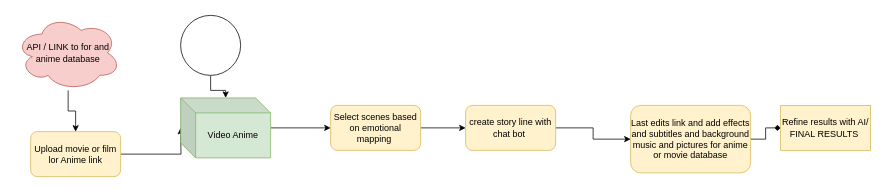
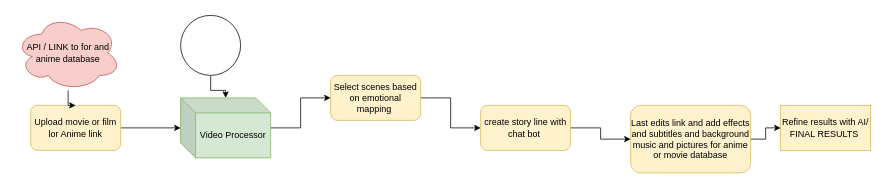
  <mxCell id="0" />
  <mxCell id="1" parent="0" />
  <mxCell id="2" value="" style="edgeStyle=orthogonalEdgeStyle;rounded=0;orthogonalLoop=1;jettySize=auto;html=1;" edge="1" parent="1" source="3"><mxGeometry relative="1" as="geometry"><mxPoint x="240" y="170" as="targetPoint" /></mxGeometry></mxCell>
- <mxCell id="3" value="Upload movie or film lor Anime link" style="rounded=1;whiteSpace=wrap;html=1;fillColor=#fff2cc;strokeColor=#d6b656;" vertex="1" parent="1"><mxGeometry x="40" y="175" width="120" height="60" as="geometry" /></mxCell>
+ <mxCell id="3" value="Upload movie or film lor Anime link" style="rounded=1;whiteSpace=wrap;html=1;fillColor=#fff2cc;strokeColor=#d6b656;" vertex="1" parent="1"><mxGeometry x="40" y="140" width="120" height="60" as="geometry" /></mxCell>
  <mxCell id="4" value="" style="edgeStyle=orthogonalEdgeStyle;rounded=0;orthogonalLoop=1;jettySize=auto;html=1;" edge="1" parent="1" source="5" target="7"><mxGeometry relative="1" as="geometry" /></mxCell>
- <mxCell id="5" value="Video Anime" style="shape=cube;whiteSpace=wrap;html=1;boundedLbl=1;backgroundOutline=1;darkOpacity=0.05;darkOpacity2=0.1;fillColor=#d5e8d4;strokeColor=#82b366;" vertex="1" parent="1"><mxGeometry x="240" y="130" width="120" height="80" as="geometry" /></mxCell>
+ <mxCell id="5" value="Video Processor" style="shape=cube;whiteSpace=wrap;html=1;boundedLbl=1;backgroundOutline=1;darkOpacity=0.05;darkOpacity2=0.1;fillColor=#d5e8d4;strokeColor=#82b366;" vertex="1" parent="1"><mxGeometry x="240" y="130" width="120" height="80" as="geometry" /></mxCell>
  <mxCell id="6" value="" style="edgeStyle=orthogonalEdgeStyle;rounded=0;orthogonalLoop=1;jettySize=auto;html=1;" edge="1" parent="1" source="7" target="9"><mxGeometry relative="1" as="geometry" /></mxCell>
- <mxCell id="7" value="Select scenes based on emotional mapping&amp;nbsp;" style="rounded=1;whiteSpace=wrap;html=1;fillColor=#fff2cc;strokeColor=#d6b656;" vertex="1" parent="1"><mxGeometry x="440" y="140" width="120" height="60" as="geometry" /></mxCell>
+ <mxCell id="7" value="Select scenes based on emotional mapping&amp;nbsp;" style="rounded=1;whiteSpace=wrap;html=1;fillColor=#fff2cc;strokeColor=#d6b656;" vertex="1" parent="1"><mxGeometry x="440" y="100" width="120" height="60" as="geometry" /></mxCell>
  <mxCell id="8" value="" style="edgeStyle=orthogonalEdgeStyle;rounded=0;orthogonalLoop=1;jettySize=auto;html=1;" edge="1" parent="1" source="9" target="11"><mxGeometry relative="1" as="geometry" /></mxCell>
- <mxCell id="9" value="create story line with chat bot&amp;nbsp;" style="whiteSpace=wrap;html=1;rounded=1;fillColor=#fff2cc;strokeColor=#d6b656;" vertex="1" parent="1"><mxGeometry x="620" y="140" width="120" height="60" as="geometry" /></mxCell>
- <mxCell id="10" value="" style="edgeStyle=orthogonalEdgeStyle;rounded=0;orthogonalLoop=1;jettySize=auto;html=1;endArrow=diamond;" edge="1" parent="1" source="11" target="12"><mxGeometry relative="1" as="geometry" /></mxCell>
+ <mxCell id="9" value="create story line with chat bot&amp;nbsp;" style="whiteSpace=wrap;html=1;rounded=1;fillColor=#fff2cc;strokeColor=#d6b656;" vertex="1" parent="1"><mxGeometry x="640" y="140" width="120" height="60" as="geometry" /></mxCell>
+ <mxCell id="10" value="" style="edgeStyle=orthogonalEdgeStyle;rounded=0;orthogonalLoop=1;jettySize=auto;html=1;" edge="1" parent="1" source="11" target="12"><mxGeometry relative="1" as="geometry" /></mxCell>
  <mxCell id="11" value="Last edits link and add effects and subtitles and background music and pictures for anime or movie database" style="whiteSpace=wrap;html=1;rounded=1;fillColor=#fff2cc;strokeColor=#d6b656;" vertex="1" parent="1"><mxGeometry x="840" y="140" width="160" height="90" as="geometry" /></mxCell>
  <mxCell id="12" value="Refine results with AI/ FINAL RESULTS&amp;nbsp;" style="whiteSpace=wrap;html=1;fillColor=#fff2cc;strokeColor=#d6b656;rounded=0;" vertex="1" parent="1"><mxGeometry x="1040" y="140" width="120" height="60" as="geometry" /></mxCell>
  <mxCell id="13" value="" style="edgeStyle=orthogonalEdgeStyle;rounded=0;orthogonalLoop=1;jettySize=auto;html=1;" edge="1" parent="1" source="14" target="3"><mxGeometry relative="1" as="geometry" /></mxCell>
  <mxCell id="14" value="API / LINK to for and anime database" style="ellipse;shape=cloud;whiteSpace=wrap;html=1;fillColor=#f8cecc;strokeColor=#b85450;" vertex="1" parent="1"><mxGeometry x="20" y="20" width="140" height="100" as="geometry" /></mxCell>
  <mxCell id="15" value="" style="edgeStyle=orthogonalEdgeStyle;rounded=0;orthogonalLoop=1;jettySize=auto;html=1;" edge="1" parent="1" source="16" target="5"><mxGeometry relative="1" as="geometry" /></mxCell>
  <mxCell id="16" value="" style="ellipse;whiteSpace=wrap;html=1;" vertex="1" parent="1"><mxGeometry x="240" y="20" width="80" height="80" as="geometry" /></mxCell>
